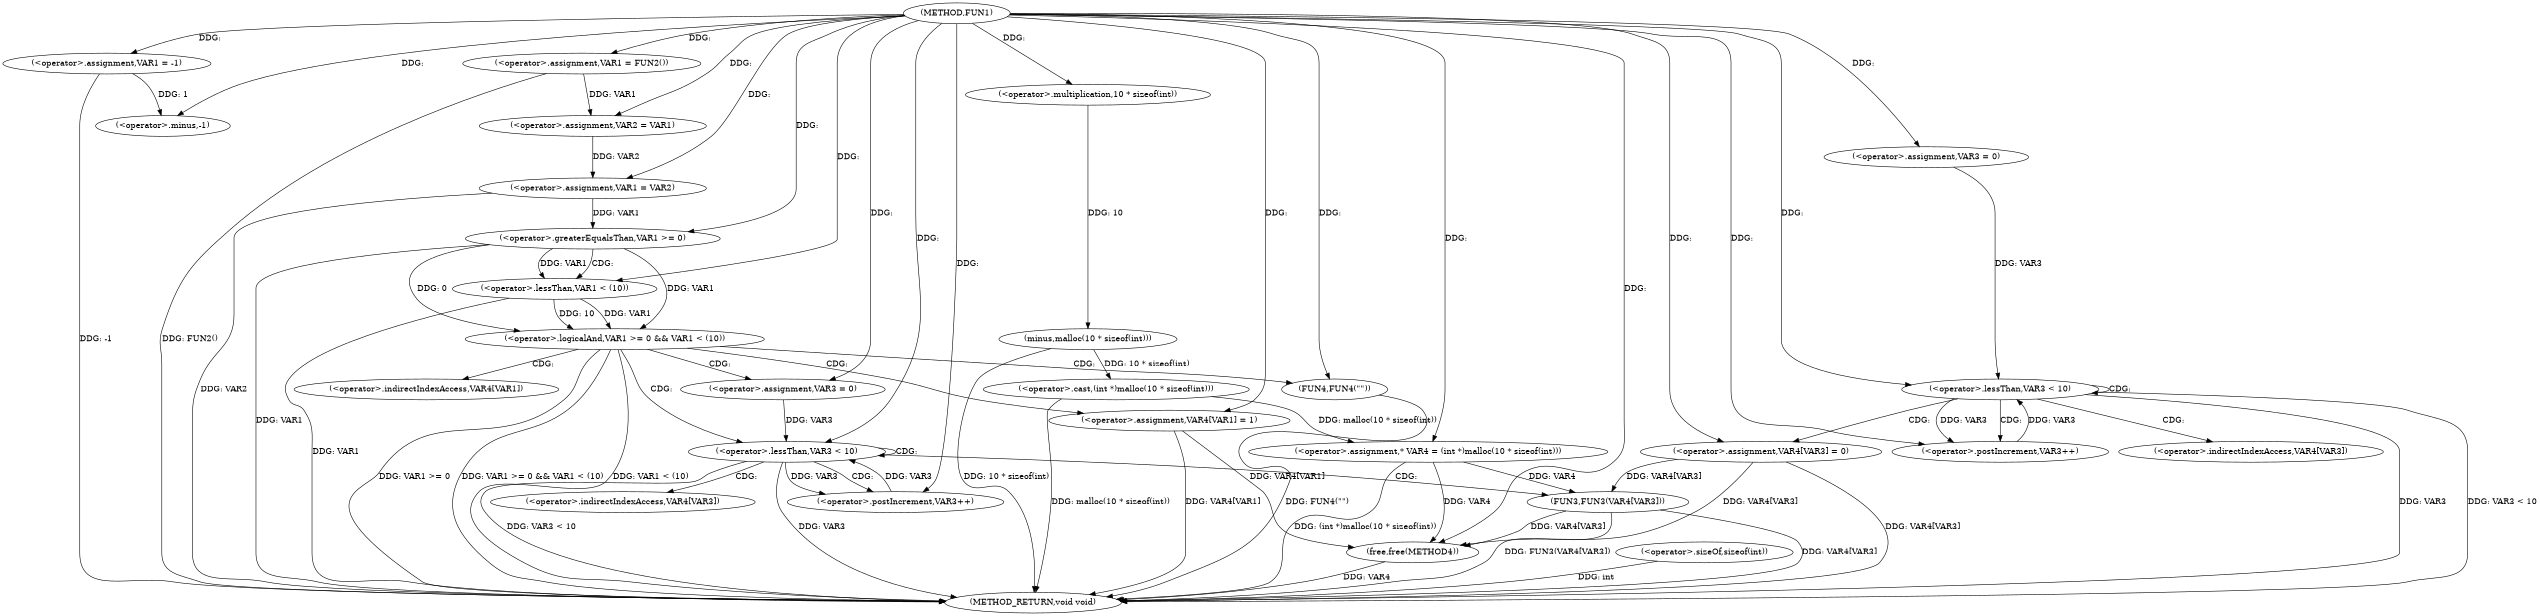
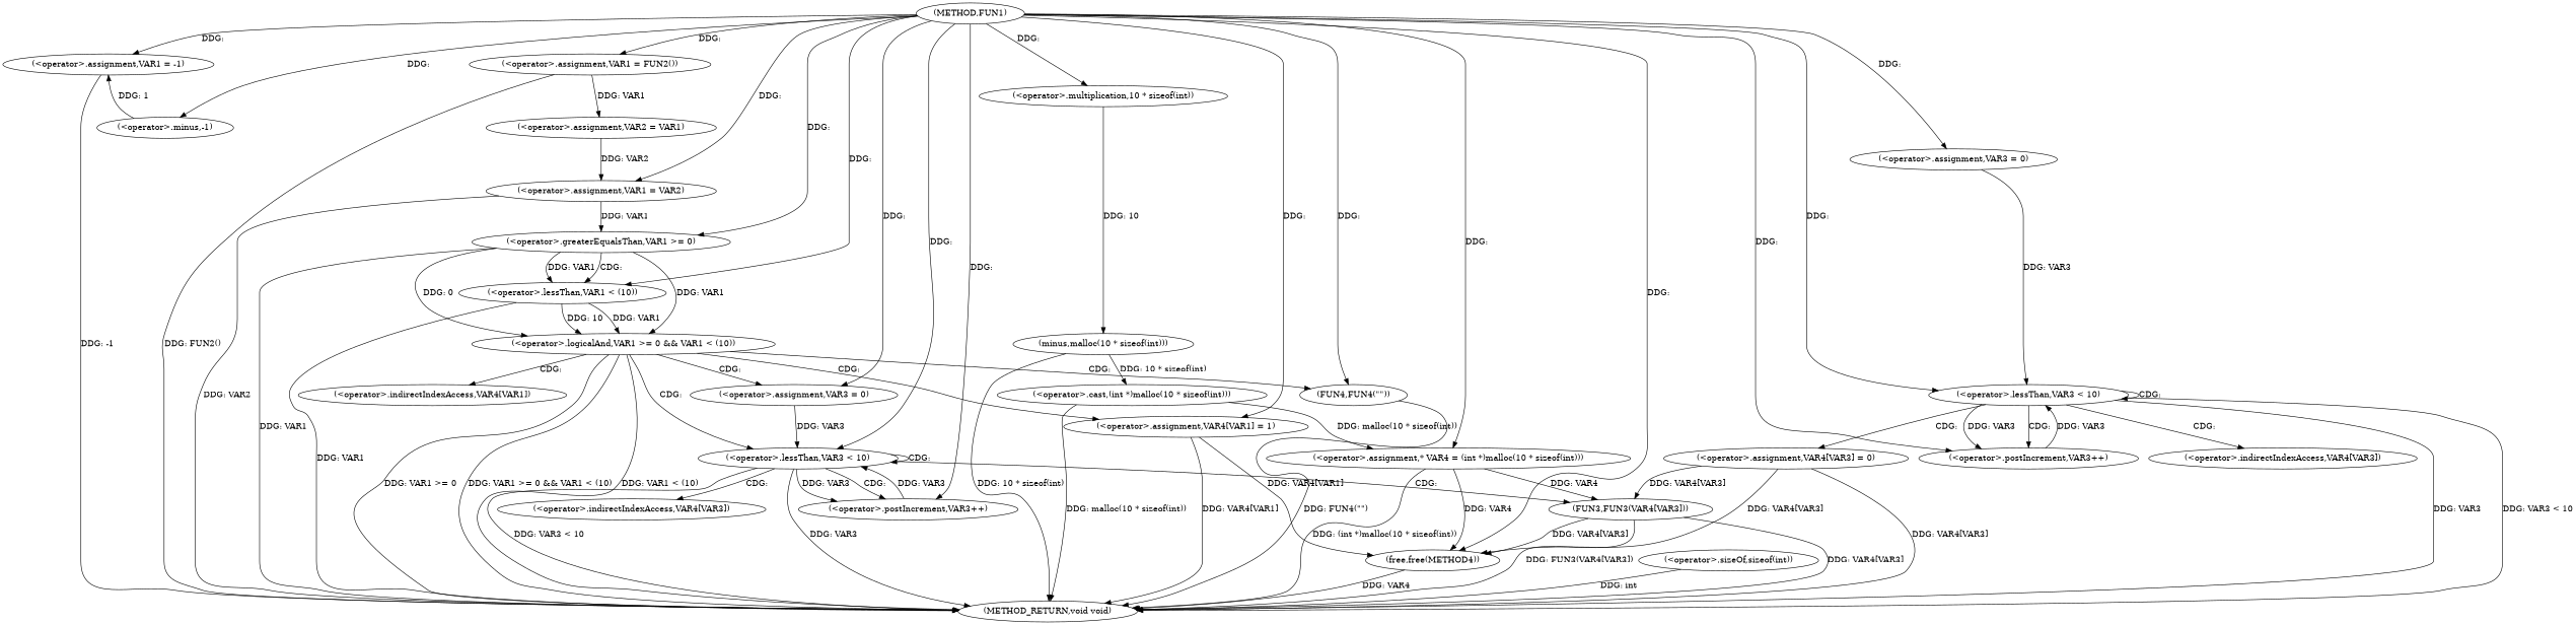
  digraph {
    n1 [label="(METHOD,FUN1)"]
    n2 [label="(<operator>.assignment,VAR1 = -1)"]
    n3 [label="(<operator>.minus,-1)"]
    n4 [label="(<operator>.assignment,VAR1 = FUN2())"]
    n5 [label="(<operator>.assignment,VAR2 = VAR1)"]
    n6 [label="(<operator>.assignment,VAR1 = VAR2)"]
    n7 [label="(<operator>.assignment,* VAR4 = (int *)malloc(10 * sizeof(int)))"]
    n8 [label="(<operator>.multiplication,10 * sizeof(int))"]
    n9 [label="(<operator>.assignment,VAR3 = 0)"]
    n10 [label="(<operator>.lessThan,VAR3 < 10)"]
    n11 [label="(<operator>.postIncrement,VAR3++)"]
    n12 [label="(<operator>.assignment,VAR4[VAR3] = 0)"]
    n13 [label="(<operator>.greaterEqualsThan,VAR1 >= 0)"]
    n14 [label="(<operator>.lessThan,VAR1 < (10))"]
    n15 [label="(<operator>.assignment,VAR4[VAR1] = 1)"]
    n16 [label="(<operator>.assignment,VAR3 = 0)"]
    n17 [label="(<operator>.lessThan,VAR3 < 10)"]
    n18 [label="(<operator>.postIncrement,VAR3++)"]
    n19 [label="(FUN4,FUN4(\"\"))"]
    n20 [label="(free,free(METHOD4))"]
    n21 [label="(METHOD_RETURN,void void)"]
    n22 [label="(FUN3,FUN3(VAR4[VAR3]))"]
    n23 [label="(minus,malloc(10 * sizeof(int)))"]
    n24 [label="(<operator>.sizeOf,sizeof(int))"]
    n25 [label="(<operator>.indirectIndexAccess,VAR4[VAR3])"]
    n26 [label="(<operator>.logicalAnd,VAR1 >= 0 && VAR1 < (10))"]
    n27 [label="(<operator>.indirectIndexAccess,VAR4[VAR3])"]
    n28 [label="(<operator>.cast,(int *)malloc(10 * sizeof(int)))"]
    n29 [label="(<operator>.indirectIndexAccess,VAR4[VAR1])"]
    n1 -> n2 [label="DDG: "]
    n1 -> n3 [label="DDG: "]
    n1 -> n4 [label="DDG: "]
-   n1 -> n5 [label="DDG: "]
    n1 -> n6 [label="DDG: "]
    n1 -> n7 [label="DDG: "]
    n1 -> n8 [label="DDG: "]
    n1 -> n9 [label="DDG: "]
    n1 -> n10 [label="DDG: "]
    n1 -> n11 [label="DDG: "]
-   n1 -> n12 [label="DDG: "]
    n1 -> n13 [label="DDG: "]
    n1 -> n14 [label="DDG: "]
    n1 -> n15 [label="DDG: "]
    n1 -> n16 [label="DDG: "]
    n1 -> n17 [label="DDG: "]
    n1 -> n18 [label="DDG: "]
    n1 -> n19 [label="DDG: "]
    n1 -> n20 [label="DDG: "]
    n2 -> n21 [label="DDG: -1"]
-   n2 -> n3 [label="DDG: 1"]
+   n3 -> n2 [label="DDG: 1"]
    n4 -> n5 [label="DDG: VAR1"]
    n4 -> n21 [label="DDG: FUN2()"]
    n5 -> n6 [label="DDG: VAR2"]
    n6 -> n13 [label="DDG: VAR1"]
    n6 -> n21 [label="DDG: VAR2"]
    n7 -> n20 [label="DDG: VAR4"]
    n7 -> n21 [label="DDG: (int *)malloc(10 * sizeof(int))"]
    n7 -> n22 [label="DDG: VAR4"]
    n8 -> n23 [label="DDG: 10"]
    n9 -> n10 [label="DDG: VAR3"]
    n10 -> n10 [label="CDG: "]
    n10 -> n11 [label="DDG: VAR3"]
    n10 -> n11 [label="CDG: "]
    n10 -> n12 [label="CDG: "]
    n10 -> n21 [label="DDG: VAR3 < 10"]
    n10 -> n21 [label="DDG: VAR3"]
    n10 -> n25 [label="CDG: "]
    n11 -> n10 [label="DDG: VAR3"]
    n12 -> n20 [label="DDG: VAR4[VAR3]"]
    n12 -> n21 [label="DDG: VAR4[VAR3]"]
    n12 -> n22 [label="DDG: VAR4[VAR3]"]
    n13 -> n14 [label="DDG: VAR1"]
    n13 -> n14 [label="CDG: "]
    n13 -> n21 [label="DDG: VAR1"]
    n13 -> n26 [label="DDG: VAR1"]
    n13 -> n26 [label="DDG: 0"]
    n14 -> n21 [label="DDG: VAR1"]
    n14 -> n26 [label="DDG: VAR1"]
    n14 -> n26 [label="DDG: 10"]
    n15 -> n20 [label="DDG: VAR4[VAR1]"]
    n15 -> n21 [label="DDG: VAR4[VAR1]"]
    n16 -> n17 [label="DDG: VAR3"]
    n17 -> n17 [label="CDG: "]
    n17 -> n18 [label="DDG: VAR3"]
    n17 -> n18 [label="CDG: "]
    n17 -> n21 [label="DDG: VAR3 < 10"]
    n17 -> n21 [label="DDG: VAR3"]
    n17 -> n22 [label="CDG: "]
    n17 -> n27 [label="CDG: "]
    n18 -> n17 [label="DDG: VAR3"]
    n19 -> n21 [label="DDG: FUN4(\"\")"]
    n20 -> n21 [label="DDG: VAR4"]
    n22 -> n20 [label="DDG: VAR4[VAR3]"]
    n22 -> n21 [label="DDG: FUN3(VAR4[VAR3])"]
    n22 -> n21 [label="DDG: VAR4[VAR3]"]
    n23 -> n21 [label="DDG: 10 * sizeof(int)"]
    n23 -> n28 [label="DDG: 10 * sizeof(int)"]
    n24 -> n21 [label="DDG: int"]
    n26 -> n15 [label="CDG: "]
    n26 -> n16 [label="CDG: "]
    n26 -> n17 [label="CDG: "]
    n26 -> n19 [label="CDG: "]
    n26 -> n21 [label="DDG: VAR1 < (10)"]
    n26 -> n21 [label="DDG: VAR1 >= 0"]
    n26 -> n21 [label="DDG: VAR1 >= 0 && VAR1 < (10)"]
    n26 -> n29 [label="CDG: "]
    n28 -> n7 [label="DDG: malloc(10 * sizeof(int))"]
    n28 -> n21 [label="DDG: malloc(10 * sizeof(int))"]
  }
